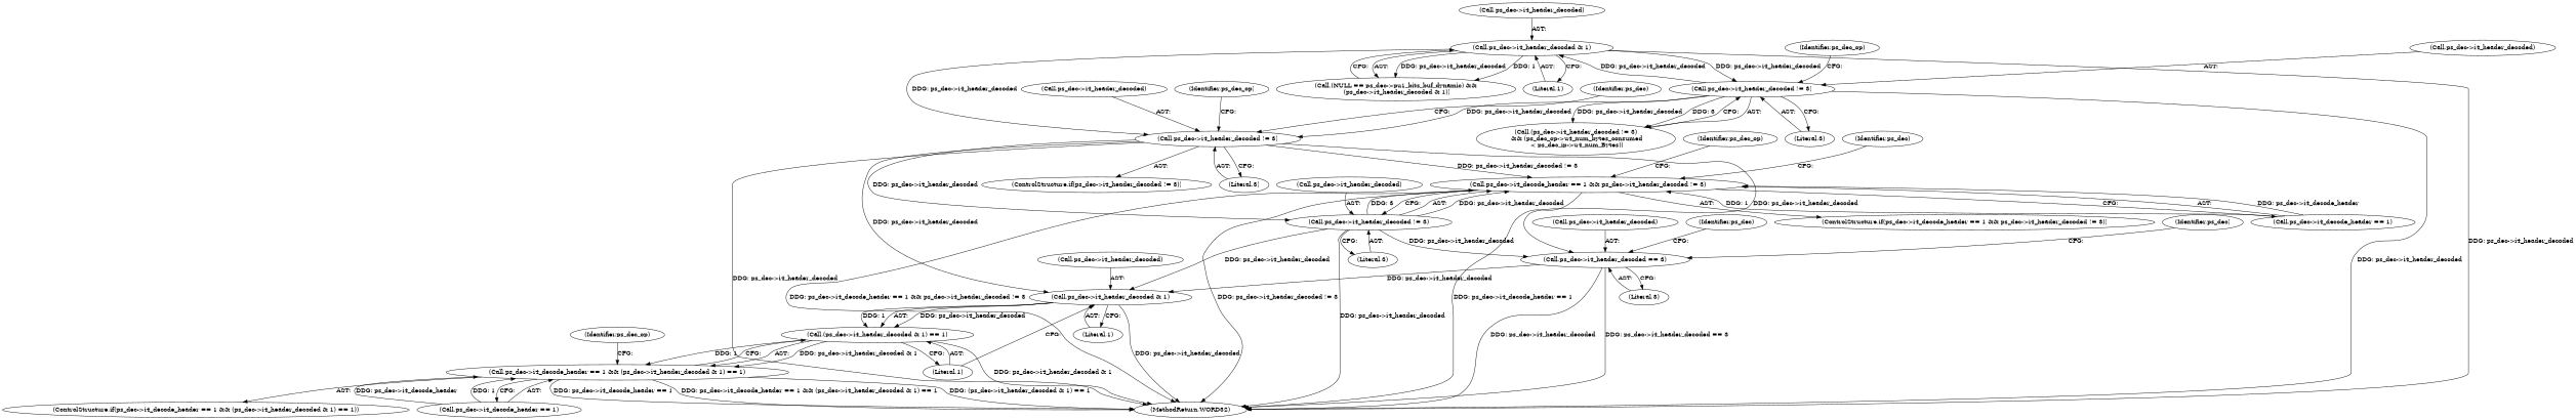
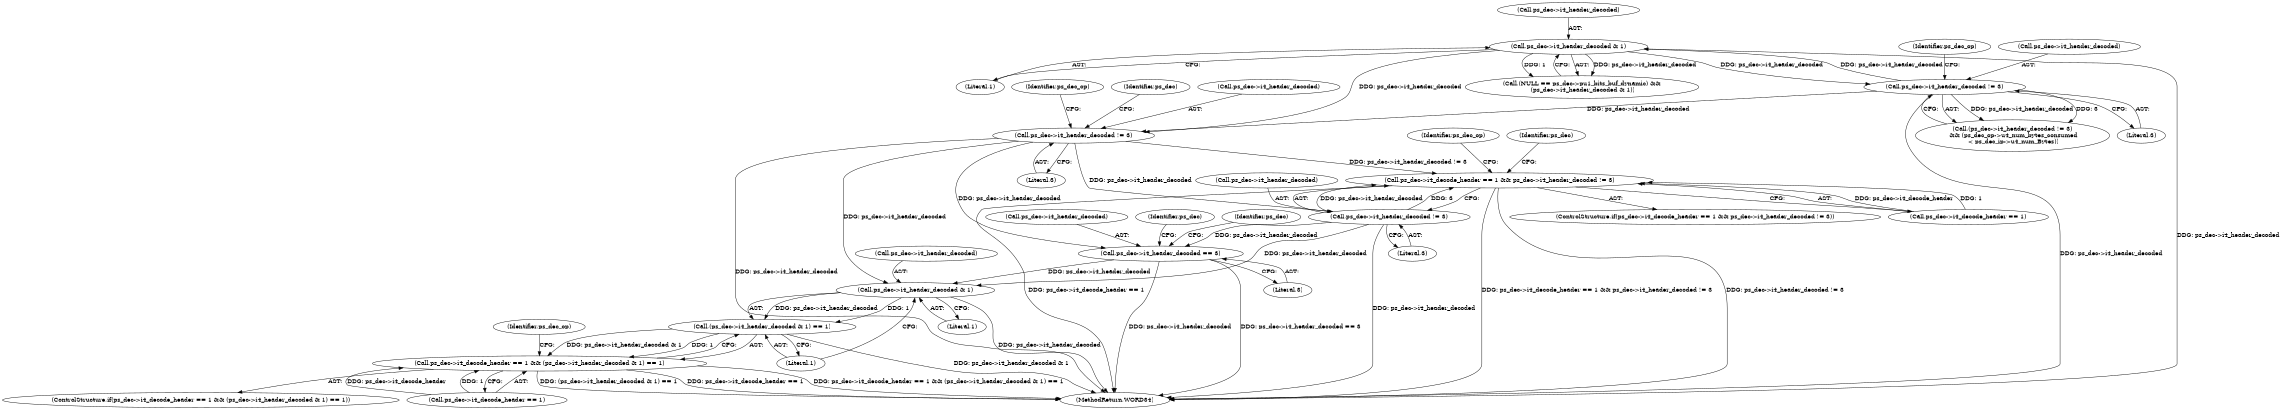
  digraph {
    n1 [label="(Call,ps_dec->i4_header_decoded != 3)"]
    n2 [label="(Call,ps_dec->i4_decode_header == 1 && ps_dec->i4_header_decoded != 3)"]
    n3 [label="(Call,ps_dec->i4_header_decoded != 3)"]
    n4 [label="(Call,ps_dec->i4_header_decoded == 3)"]
    n5 [label="(Call,ps_dec->i4_header_decoded & 1)"]
-   n6 [label="(MethodReturn,WORD32)"]
-   n7 [label="(ControlStructure,if(ps_dec->i4_header_decoded != 3))"]
+   n6 [label="(MethodReturn,WORD34)"]
    n8 [label="(Literal,3)"]
    n9 [label="(ControlStructure,if(ps_dec->i4_decode_header == 1 && ps_dec->i4_header_decoded != 3))"]
    n10 [label="(Call,ps_dec->i4_decode_header == 1)"]
    n11 [label="(Literal,3)"]
    n12 [label="(Literal,3)"]
    n13 [label="(Call,(ps_dec->i4_header_decoded & 1) == 1)"]
    n14 [label="(Literal,1)"]
    n15 [label="(Call,ps_dec->i4_header_decoded & 1)"]
    n16 [label="(Call,ps_dec->i4_header_decoded != 3)"]
    n17 [label="(Call,(NULL == ps_dec->pu1_bits_buf_dynamic) &&\n (ps_dec->i4_header_decoded & 1))"]
    n18 [label="(Literal,1)"]
    n19 [label="(Literal,3)"]
    n20 [label="(Call,(ps_dec->i4_header_decoded != 3)\n && (ps_dec_op->u4_num_bytes_consumed\n < ps_dec_ip->u4_num_Bytes))"]
    n21 [label="(Call,ps_dec->i4_decode_header == 1 && (ps_dec->i4_header_decoded & 1) == 1)"]
    n22 [label="(Literal,1)"]
    n23 [label="(Call,ps_dec->i4_decode_header == 1)"]
    n24 [label="(ControlStructure,if(ps_dec->i4_decode_header == 1 && (ps_dec->i4_header_decoded & 1) == 1))"]
    n25 [label="(Identifier,ps_dec)"]
    n26 [label="(Identifier,ps_dec)"]
    n27 [label="(Call,ps_dec->i4_header_decoded)"]
    n28 [label="(Identifier,ps_dec_op)"]
    n29 [label="(Call,ps_dec->i4_header_decoded)"]
    n30 [label="(Call,ps_dec->i4_header_decoded)"]
    n31 [label="(Call,ps_dec->i4_header_decoded)"]
    n32 [label="(Call,ps_dec->i4_header_decoded)"]
    n33 [label="(Identifier,ps_dec_op)"]
    n34 [label="(Call,ps_dec->i4_header_decoded)"]
    n35 [label="(Identifier,ps_dec_op)"]
    n36 [label="(Identifier,ps_dec_op)"]
    n37 [label="(Identifier,ps_dec)"]
    n38 [label="(Identifier,ps_dec)"]
    n1 -> n2 [label="DDG: ps_dec->i4_header_decoded != 3"]
    n1 -> n3 [label="DDG: ps_dec->i4_header_decoded"]
    n1 -> n4 [label="DDG: ps_dec->i4_header_decoded"]
    n1 -> n5 [label="DDG: ps_dec->i4_header_decoded"]
    n1 -> n6 [label="DDG: ps_dec->i4_header_decoded"]
-   n1 -> n7 [label="AST: "]
    n1 -> n8 [label="CFG: "]
    n2 -> n3 [label="CFG: "]
    n2 -> n6 [label="DDG: ps_dec->i4_decode_header == 1 && ps_dec->i4_header_decoded != 3"]
    n2 -> n6 [label="DDG: ps_dec->i4_header_decoded != 3"]
    n2 -> n6 [label="DDG: ps_dec->i4_decode_header == 1"]
    n2 -> n9 [label="AST: "]
    n2 -> n10 [label="CFG: "]
    n3 -> n2 [label="AST: "]
    n3 -> n2 [label="DDG: ps_dec->i4_header_decoded"]
    n3 -> n2 [label="DDG: 3"]
    n3 -> n4 [label="DDG: ps_dec->i4_header_decoded"]
    n3 -> n5 [label="DDG: ps_dec->i4_header_decoded"]
    n3 -> n6 [label="DDG: ps_dec->i4_header_decoded"]
    n3 -> n11 [label="CFG: "]
    n4 -> n5 [label="DDG: ps_dec->i4_header_decoded"]
    n4 -> n6 [label="DDG: ps_dec->i4_header_decoded"]
    n4 -> n6 [label="DDG: ps_dec->i4_header_decoded == 3"]
    n4 -> n12 [label="CFG: "]
    n5 -> n6 [label="DDG: ps_dec->i4_header_decoded"]
    n5 -> n13 [label="AST: "]
    n5 -> n13 [label="DDG: ps_dec->i4_header_decoded"]
    n5 -> n13 [label="DDG: 1"]
    n5 -> n14 [label="CFG: "]
    n8 -> n1 [label="AST: "]
    n10 -> n2 [label="AST: "]
    n10 -> n2 [label="DDG: ps_dec->i4_decode_header"]
    n10 -> n2 [label="DDG: 1"]
    n11 -> n3 [label="AST: "]
    n12 -> n4 [label="AST: "]
    n13 -> n6 [label="DDG: ps_dec->i4_header_decoded & 1"]
    n13 -> n21 [label="AST: "]
    n13 -> n21 [label="DDG: ps_dec->i4_header_decoded & 1"]
    n13 -> n21 [label="DDG: 1"]
    n13 -> n22 [label="CFG: "]
    n14 -> n5 [label="AST: "]
    n15 -> n1 [label="DDG: ps_dec->i4_header_decoded"]
    n15 -> n6 [label="DDG: ps_dec->i4_header_decoded"]
    n15 -> n16 [label="DDG: ps_dec->i4_header_decoded"]
    n15 -> n17 [label="AST: "]
    n15 -> n17 [label="DDG: ps_dec->i4_header_decoded"]
    n15 -> n17 [label="DDG: 1"]
    n15 -> n18 [label="CFG: "]
    n16 -> n1 [label="DDG: ps_dec->i4_header_decoded"]
    n16 -> n6 [label="DDG: ps_dec->i4_header_decoded"]
    n16 -> n15 [label="DDG: ps_dec->i4_header_decoded"]
    n16 -> n19 [label="CFG: "]
    n16 -> n20 [label="AST: "]
    n16 -> n20 [label="DDG: ps_dec->i4_header_decoded"]
    n16 -> n20 [label="DDG: 3"]
    n17 -> n15 [label="CFG: "]
    n18 -> n15 [label="AST: "]
    n19 -> n16 [label="AST: "]
    n20 -> n16 [label="CFG: "]
    n21 -> n6 [label="DDG: (ps_dec->i4_header_decoded & 1) == 1"]
    n21 -> n6 [label="DDG: ps_dec->i4_decode_header == 1"]
    n21 -> n6 [label="DDG: ps_dec->i4_decode_header == 1 && (ps_dec->i4_header_decoded & 1) == 1"]
    n21 -> n13 [label="CFG: "]
    n21 -> n23 [label="CFG: "]
    n21 -> n24 [label="AST: "]
    n22 -> n5 [label="CFG: "]
    n22 -> n13 [label="AST: "]
    n23 -> n21 [label="AST: "]
    n23 -> n21 [label="DDG: ps_dec->i4_decode_header"]
    n23 -> n21 [label="DDG: 1"]
    n25 -> n2 [label="CFG: "]
    n26 -> n4 [label="CFG: "]
    n27 -> n3 [label="AST: "]
    n28 -> n21 [label="CFG: "]
    n29 -> n16 [label="AST: "]
    n30 -> n5 [label="AST: "]
    n31 -> n1 [label="AST: "]
    n32 -> n15 [label="AST: "]
    n33 -> n16 [label="CFG: "]
    n34 -> n4 [label="AST: "]
    n35 -> n2 [label="CFG: "]
    n36 -> n1 [label="CFG: "]
    n37 -> n4 [label="CFG: "]
    n38 -> n1 [label="CFG: "]
  }
